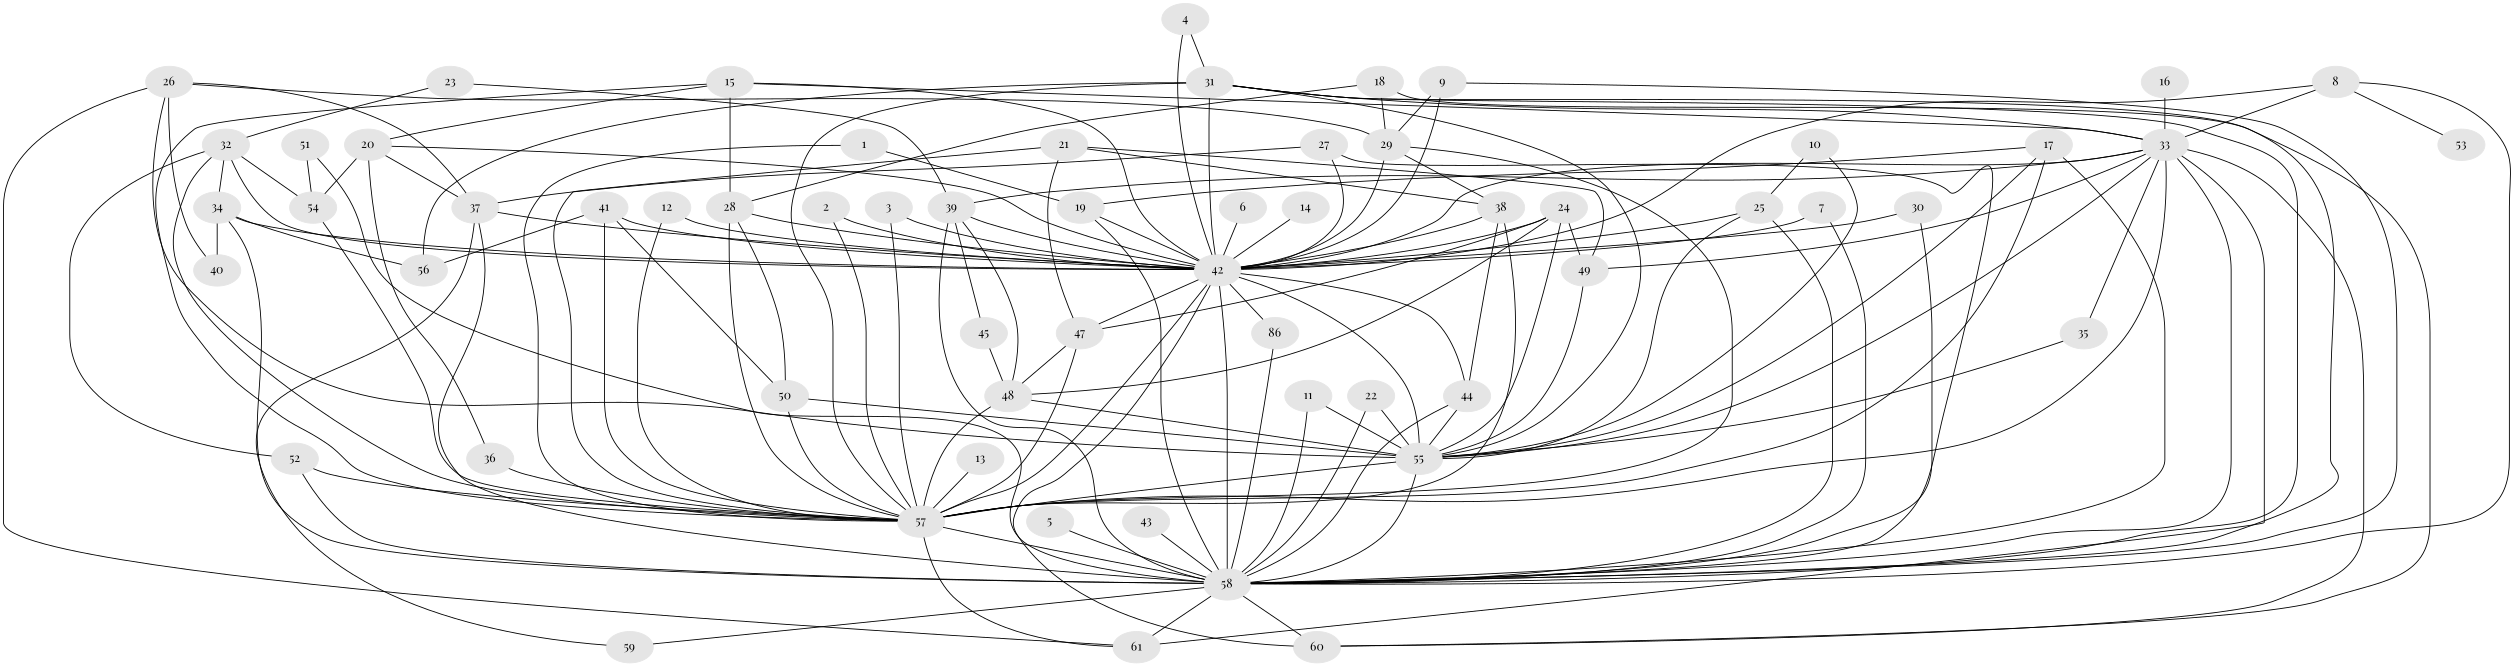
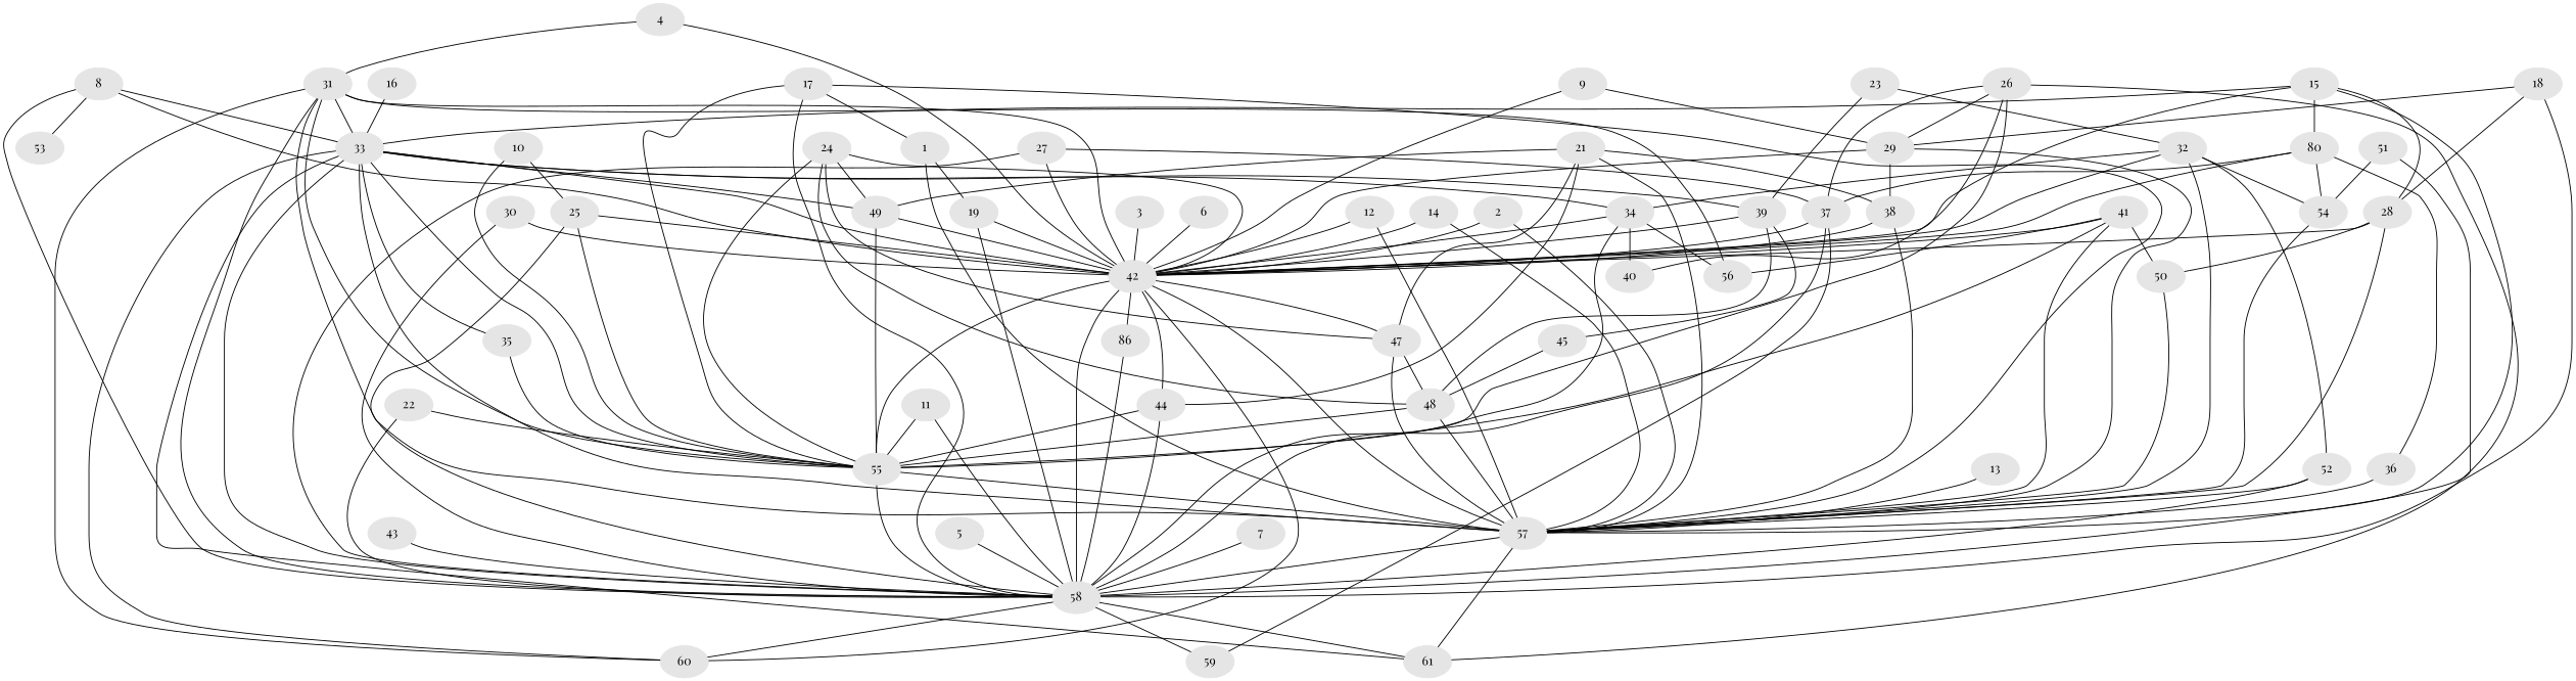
  graph {
    fontname="Playfair Display"
    node [color=gray90 fontname="Playfair Display" style=filled]
    edge [fontname="Playfair Display" weight=1.0]
    1
    19
    57
    42
    58
    61
    2
    55
    47
    60
    44
    n12 [label=86]
    3
    4
    31
    33
    56
    5
    59
    6
    7
    8
    53
    49
    39
    34
    35
    9
    29
    38
    10
    25
    11
    12
    13
    14
    15
-   20
+   20 [label=80]
    28
    36
    37
    54
    50
    16
    17
    18
    21
    48
    22
    23
    32
    52
    45
    24
    26
    40
    27
    30
    41
    43
    51
    1 -- 19
    1 -- 57
    19 -- 42 [weight=2.0]
    19 -- 58
    57 -- 58 [weight=4.0]
    57 -- 61
    42 -- 57 [weight=6.0]
    42 -- 58 [weight=6.0]
    42 -- 55 [weight=4.0]
    42 -- 47
    42 -- 60
    42 -- 44
    42 -- n12 [weight=2.0]
    58 -- 61
    58 -- 60
    58 -- 59
    2 -- 57
    2 -- 42
    55 -- 57 [weight=2.0]
    55 -- 58 [weight=2.0]
    47 -- 57
    47 -- 48
    44 -- 58
    44 -- 55
    n12 -- 58
    3 -- 42 [weight=2.0]
    4 -- 42
    4 -- 31
    31 -- 57 [weight=2.0]
    31 -- 42 [weight=4.0]
    31 -- 58 [weight=2.0]
    31 -- 55
    31 -- 60
    31 -- 33
    31 -- 56
    33 -- 57 [weight=2.0]
    33 -- 42 [weight=3.0]
    33 -- 58 [weight=3.0]
    33 -- 61
    33 -- 55
    33 -- 60
    33 -- 49
    33 -- 39
+   33 -- 34
    33 -- 35
    5 -- 58 [weight=2.0]
    6 -- 42
-   7 -- 42
+   49 -- 42
    7 -- 58
    8 -- 42
    8 -- 58
    8 -- 33
    8 -- 53
    49 -- 55
    39 -- 42
-   39 -- 58 [weight=2.0]
    39 -- 48
    39 -- 45
    34 -- 42
    34 -- 58
    34 -- 56
    34 -- 40
    35 -- 55
    9 -- 42
-   9 -- 58
    9 -- 29
    29 -- 57
    29 -- 42
    29 -- 38 [weight=2.0]
    38 -- 57 [weight=2.0]
    38 -- 42
-   38 -- 44
+   21 -- 44
    10 -- 55
    10 -- 25
    25 -- 42
    25 -- 58
    25 -- 55
    11 -- 58
    11 -- 55
    12 -- 57
    12 -- 42
    13 -- 57 [weight=2.0]
-   3 -- 57
+   14 -- 57
    14 -- 42
    15 -- 57
    15 -- 42
    15 -- 33
    15 -- 20
    15 -- 28
    20 -- 42
    20 -- 36
    20 -- 37
    20 -- 54
    28 -- 57
    28 -- 42
    28 -- 50
    36 -- 57 [weight=2.0]
    37 -- 42
    37 -- 58
    37 -- 59
    54 -- 57
    50 -- 57
    16 -- 33
-   17 -- 19
+   17 -- 1
    17 -- 57
    17 -- 58
    17 -- 55
    18 -- 58
    18 -- 29
    18 -- 28
    21 -- 57
    21 -- 47
    21 -- 49
    21 -- 38
    48 -- 57
    48 -- 55 [weight=2.0]
    22 -- 58
    22 -- 55
    23 -- 39
    23 -- 32
    32 -- 57
    32 -- 42
    32 -- 34
    32 -- 54
    32 -- 52
    52 -- 57
    52 -- 58 [weight=2.0]
    45 -- 48
    24 -- 42
    24 -- 55
    24 -- 47
    24 -- 49
    24 -- 48
    26 -- 61
    26 -- 55
    26 -- 29
    26 -- 37
    26 -- 40
    27 -- 42
    27 -- 58
    27 -- 37
    30 -- 42
    30 -- 58
    41 -- 57 [weight=2.0]
    41 -- 42
-   50 -- 55
+   41 -- 55
    41 -- 56
    41 -- 50
    43 -- 58
    51 -- 58
    51 -- 54
  }
